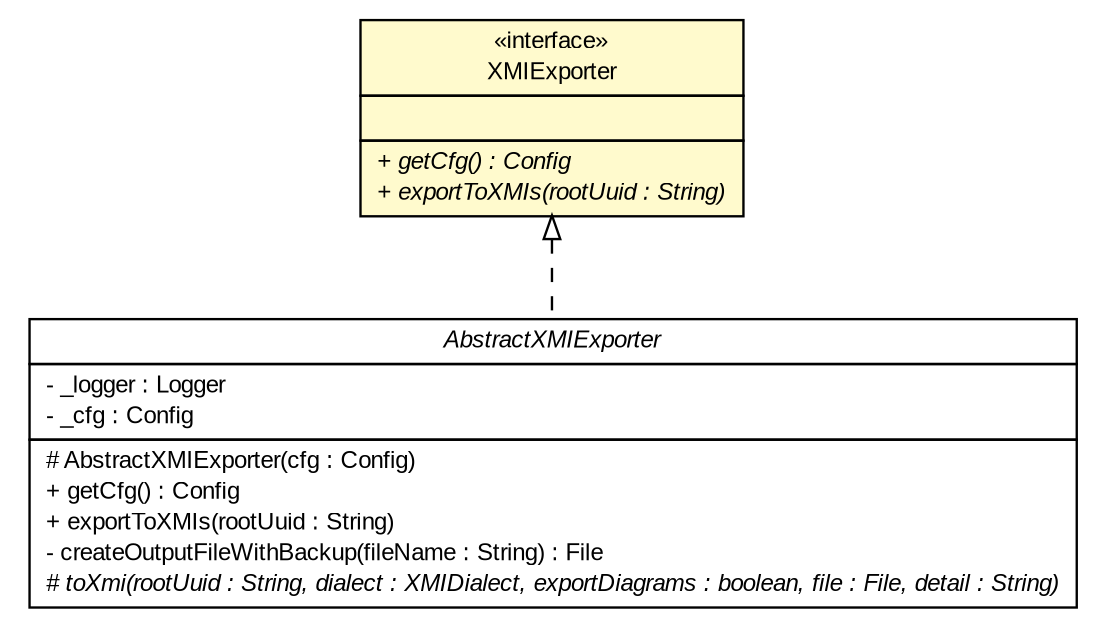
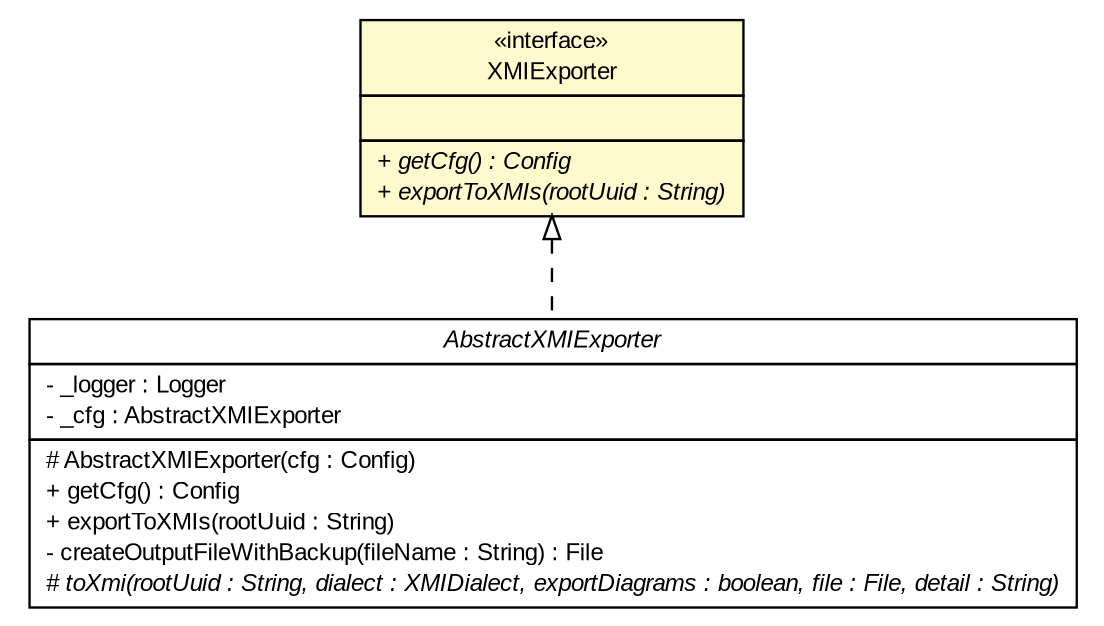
  digraph {
    nodesep=0.25
    ranksep=0.5
    node [fontcolor=black fontname=arial fontsize=10.0 shape=plaintext]
    n1 [label=<<table title="org.tanjakostic.jcleancim.builder.XMIExporter" border="0" cellborder="1" cellspacing="0" cellpadding="2" port="p" bgcolor="lemonChiffon" href="./XMIExporter.html"> 		<tr><td><table border="0" cellspacing="0" cellpadding="1"> <tr><td align="center" balign="center"> &#171;interface&#187; </td></tr> <tr><td align="center" balign="center"> XMIExporter </td></tr> 		</table></td></tr> 		<tr><td><table border="0" cellspacing="0" cellpadding="1"> <tr><td align="left" balign="left">  </td></tr> 		</table></td></tr> 		<tr><td><table border="0" cellspacing="0" cellpadding="1"> <tr><td align="left" balign="left"><font face="Arial Italic" point-size="10.0"> + getCfg() : Config </font></td></tr> <tr><td align="left" balign="left"><font face="Arial Italic" point-size="10.0"> + exportToXMIs(rootUuid : String) </font></td></tr> 		</table></td></tr> 		</table>>]
-   n2 [label=<<table title="org.tanjakostic.jcleancim.builder.AbstractXMIExporter" border="0" cellborder="1" cellspacing="0" cellpadding="2" port="p" href="./AbstractXMIExporter.html"> 		<tr><td><table border="0" cellspacing="0" cellpadding="1"> <tr><td align="center" balign="center"><font face="Arial Italic"> AbstractXMIExporter </font></td></tr> 		</table></td></tr> 		<tr><td><table border="0" cellspacing="0" cellpadding="1"> <tr><td align="left" balign="left"> - _logger : Logger </td></tr> <tr><td align="left" balign="left"> - _cfg : Config </td></tr> 		</table></td></tr> 		<tr><td><table border="0" cellspacing="0" cellpadding="1"> <tr><td align="left" balign="left"> # AbstractXMIExporter(cfg : Config) </td></tr> <tr><td align="left" balign="left"> + getCfg() : Config </td></tr> <tr><td align="left" balign="left"> + exportToXMIs(rootUuid : String) </td></tr> <tr><td align="left" balign="left"> - createOutputFileWithBackup(fileName : String) : File </td></tr> <tr><td align="left" balign="left"><font face="Arial Italic" point-size="10.0"> # toXmi(rootUuid : String, dialect : XMIDialect, exportDiagrams : boolean, file : File, detail : String) </font></td></tr> 		</table></td></tr> 		</table>>]
+   n2 [label=<<table title="org.tanjakostic.jcleancim.builder.AbstractXMIExporter" border="0" cellborder="1" cellspacing="0" cellpadding="2" port="p" href="./AbstractXMIExporter.html"> 		<tr><td><table border="0" cellspacing="0" cellpadding="1"> <tr><td align="center" balign="center"><font face="Arial Italic"> AbstractXMIExporter </font></td></tr> 		</table></td></tr> 		<tr><td><table border="0" cellspacing="0" cellpadding="1"> <tr><td align="left" balign="left"> - _logger : Logger </td></tr> <tr><td align="left" balign="left"> - _cfg : AbstractXMIExporter </td></tr> 		</table></td></tr> 		<tr><td><table border="0" cellspacing="0" cellpadding="1"> <tr><td align="left" balign="left"> # AbstractXMIExporter(cfg : Config) </td></tr> <tr><td align="left" balign="left"> + getCfg() : Config </td></tr> <tr><td align="left" balign="left"> + exportToXMIs(rootUuid : String) </td></tr> <tr><td align="left" balign="left"> - createOutputFileWithBackup(fileName : String) : File </td></tr> <tr><td align="left" balign="left"><font face="Arial Italic" point-size="10.0"> # toXmi(rootUuid : String, dialect : XMIDialect, exportDiagrams : boolean, file : File, detail : String) </font></td></tr> 		</table></td></tr> 		</table>>]
    n1 -> n2 [arrowtail=empty dir=back fontname=arial fontsize=10 headport=p labelfontname=arial labelfontsize=10 style=dashed tailport=p]
  }
